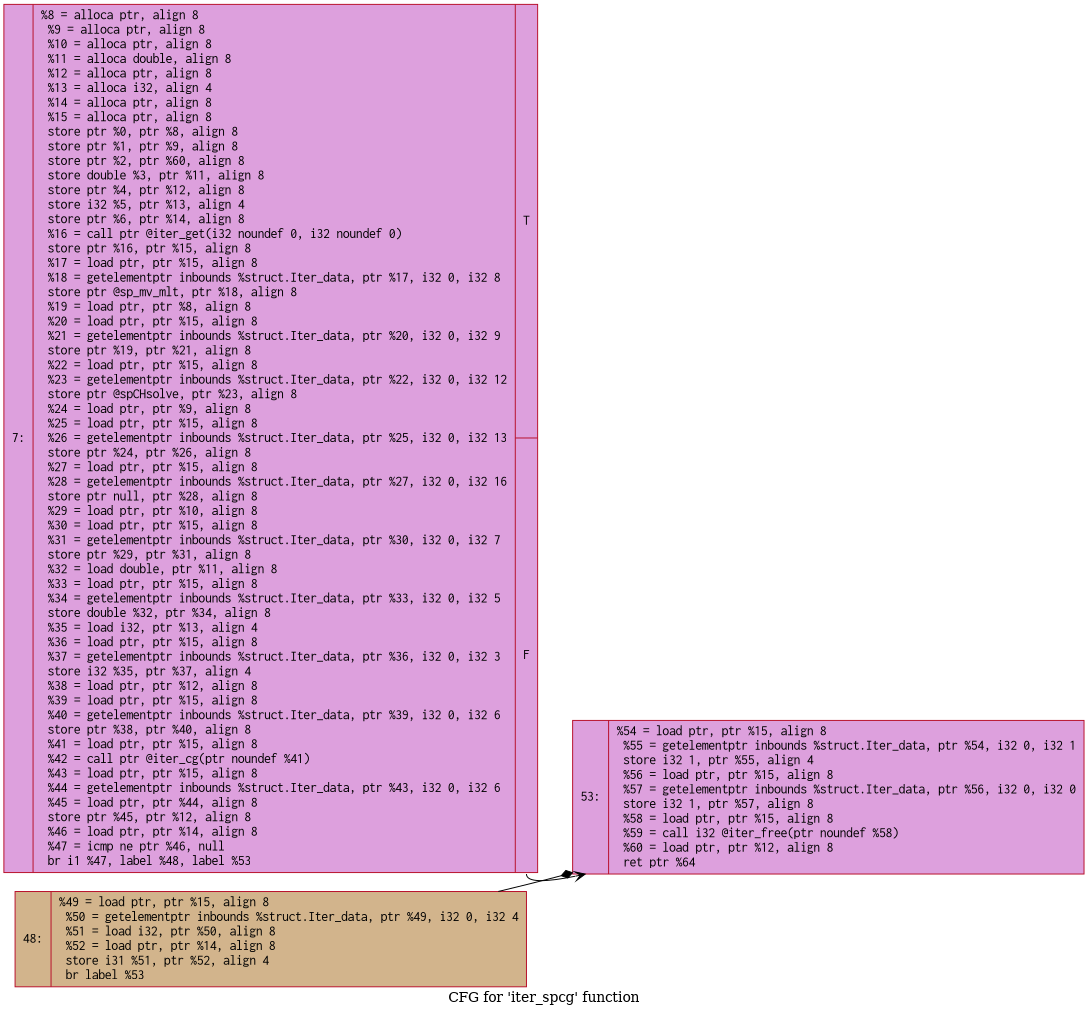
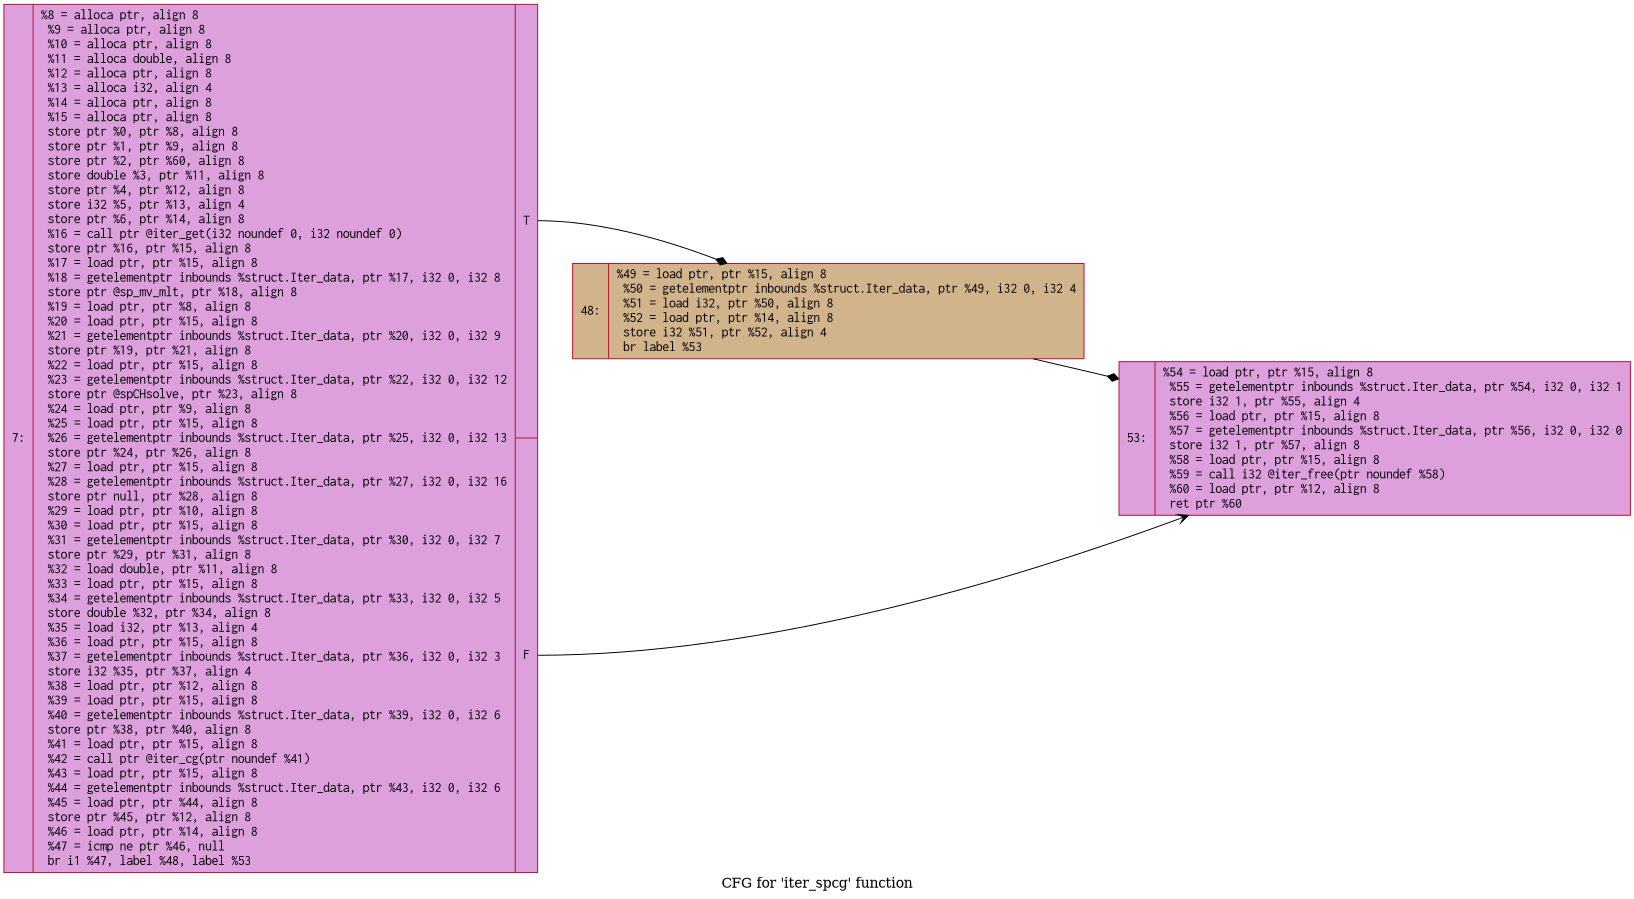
  digraph {
    label="CFG for 'iter_spcg' function"
    rankdir=LR
    node [color="#b70d28ff" fillcolor=plum fontname=Courier shape=record style=filled]
    edge [arrowhead=diamond]
    n1 [label="{7:\l|  %8 = alloca ptr, align 8\l  %9 = alloca ptr, align 8\l  %10 = alloca ptr, align 8\l  %11 = alloca double, align 8\l  %12 = alloca ptr, align 8\l  %13 = alloca i32, align 4\l  %14 = alloca ptr, align 8\l  %15 = alloca ptr, align 8\l  store ptr %0, ptr %8, align 8\l  store ptr %1, ptr %9, align 8\l  store ptr %2, ptr %60, align 8\l  store double %3, ptr %11, align 8\l  store ptr %4, ptr %12, align 8\l  store i32 %5, ptr %13, align 4\l  store ptr %6, ptr %14, align 8\l  %16 = call ptr @iter_get(i32 noundef 0, i32 noundef 0)\l  store ptr %16, ptr %15, align 8\l  %17 = load ptr, ptr %15, align 8\l  %18 = getelementptr inbounds %struct.Iter_data, ptr %17, i32 0, i32 8\l  store ptr @sp_mv_mlt, ptr %18, align 8\l  %19 = load ptr, ptr %8, align 8\l  %20 = load ptr, ptr %15, align 8\l  %21 = getelementptr inbounds %struct.Iter_data, ptr %20, i32 0, i32 9\l  store ptr %19, ptr %21, align 8\l  %22 = load ptr, ptr %15, align 8\l  %23 = getelementptr inbounds %struct.Iter_data, ptr %22, i32 0, i32 12\l  store ptr @spCHsolve, ptr %23, align 8\l  %24 = load ptr, ptr %9, align 8\l  %25 = load ptr, ptr %15, align 8\l  %26 = getelementptr inbounds %struct.Iter_data, ptr %25, i32 0, i32 13\l  store ptr %24, ptr %26, align 8\l  %27 = load ptr, ptr %15, align 8\l  %28 = getelementptr inbounds %struct.Iter_data, ptr %27, i32 0, i32 16\l  store ptr null, ptr %28, align 8\l  %29 = load ptr, ptr %10, align 8\l  %30 = load ptr, ptr %15, align 8\l  %31 = getelementptr inbounds %struct.Iter_data, ptr %30, i32 0, i32 7\l  store ptr %29, ptr %31, align 8\l  %32 = load double, ptr %11, align 8\l  %33 = load ptr, ptr %15, align 8\l  %34 = getelementptr inbounds %struct.Iter_data, ptr %33, i32 0, i32 5\l  store double %32, ptr %34, align 8\l  %35 = load i32, ptr %13, align 4\l  %36 = load ptr, ptr %15, align 8\l  %37 = getelementptr inbounds %struct.Iter_data, ptr %36, i32 0, i32 3\l  store i32 %35, ptr %37, align 4\l  %38 = load ptr, ptr %12, align 8\l  %39 = load ptr, ptr %15, align 8\l  %40 = getelementptr inbounds %struct.Iter_data, ptr %39, i32 0, i32 6\l  store ptr %38, ptr %40, align 8\l  %41 = load ptr, ptr %15, align 8\l  %42 = call ptr @iter_cg(ptr noundef %41)\l  %43 = load ptr, ptr %15, align 8\l  %44 = getelementptr inbounds %struct.Iter_data, ptr %43, i32 0, i32 6\l  %45 = load ptr, ptr %44, align 8\l  store ptr %45, ptr %12, align 8\l  %46 = load ptr, ptr %14, align 8\l  %47 = icmp ne ptr %46, null\l  br i1 %47, label %48, label %53\l|{<s0>T|<s1>F}}"]
-   n2 [fillcolor=tan label="{48:\l|  %49 = load ptr, ptr %15, align 8\l  %50 = getelementptr inbounds %struct.Iter_data, ptr %49, i32 0, i32 4\l  %51 = load i32, ptr %50, align 8\l  %52 = load ptr, ptr %14, align 8\l  store i31 %51, ptr %52, align 4\l  br label %53\l}"]
-   n3 [label="{53:\l|  %54 = load ptr, ptr %15, align 8\l  %55 = getelementptr inbounds %struct.Iter_data, ptr %54, i32 0, i32 1\l  store i32 1, ptr %55, align 4\l  %56 = load ptr, ptr %15, align 8\l  %57 = getelementptr inbounds %struct.Iter_data, ptr %56, i32 0, i32 0\l  store i32 1, ptr %57, align 8\l  %58 = load ptr, ptr %15, align 8\l  %59 = call i32 @iter_free(ptr noundef %58)\l  %60 = load ptr, ptr %12, align 8\l  ret ptr %64\l}"]
+   n2 [fillcolor=tan label="{48:\l|  %49 = load ptr, ptr %15, align 8\l  %50 = getelementptr inbounds %struct.Iter_data, ptr %49, i32 0, i32 4\l  %51 = load i32, ptr %50, align 8\l  %52 = load ptr, ptr %14, align 8\l  store i32 %51, ptr %52, align 4\l  br label %53\l}"]
+   n3 [label="{53:\l|  %54 = load ptr, ptr %15, align 8\l  %55 = getelementptr inbounds %struct.Iter_data, ptr %54, i32 0, i32 1\l  store i32 1, ptr %55, align 4\l  %56 = load ptr, ptr %15, align 8\l  %57 = getelementptr inbounds %struct.Iter_data, ptr %56, i32 0, i32 0\l  store i32 1, ptr %57, align 8\l  %58 = load ptr, ptr %15, align 8\l  %59 = call i32 @iter_free(ptr noundef %58)\l  %60 = load ptr, ptr %12, align 8\l  ret ptr %60\l}"]
+   n1 -> n2 [tailport=s0]
    n1 -> n3 [arrowhead=vee tailport=s1]
    n2 -> n3
  }
